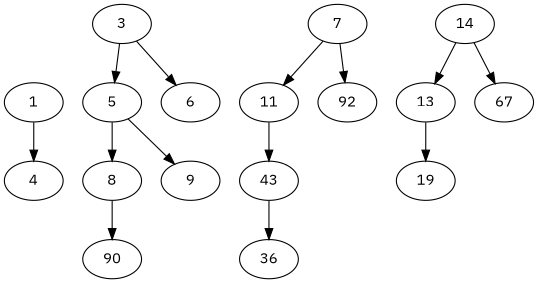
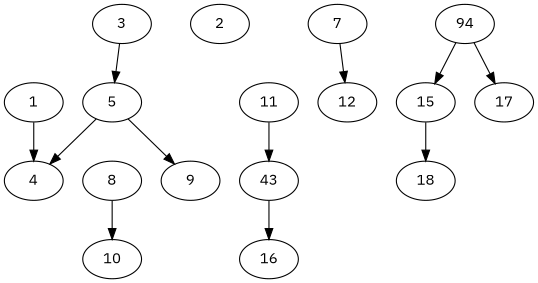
  digraph {
    fontname="IBM Plex Sans"
    node [alpha=0.10 fontname="IBM Plex Sans"]
    edge [fontname="IBM Plex Sans"]
    1 [expect_size=12791794109525802]
    4 [expect_size=185540296873580480]
+   2 [alpha=0.15 expect_size=3317249062469632000]
    3 [alpha=0.06 expect_size=3246685392717943]
    5 [alpha=0.06 expect_size=17492017434158818]
-   6 [alpha=0.16 expect_size=123556911338481872]
    8 [alpha=0.03 expect_size=1160554256881680384]
    9 [alpha=0.20 expect_size=335104254765274240]
    7 [alpha=0.18 expect_size=49086164146295248]
    11 [alpha=0.08 expect_size=4912997819459235]
-   12 [alpha=0.19 expect_size=195559785977833600 label=92]
-   10 [alpha=0.14 expect_size=2226254400368029 label=90]
+   12 [alpha=0.19 expect_size=195559785977833600]
+   10 [alpha=0.14 expect_size=2226254400368029]
    n13 [alpha=0.19 expect_size=1036692779934072 label=43]
-   16 [alpha=0.00 expect_size=5395406804215660544 label=36]
-   14 [alpha=0.14 expect_size=233502737011456960]
-   15 [expect_size=2974505852172799 label=13]
-   17 [alpha=0.12 expect_size=1303731014738463 label=67]
-   18 [alpha=0.19 expect_size=93788702549455824 label=19]
+   16 [alpha=0.00 expect_size=5395406804215660544]
+   14 [alpha=0.14 expect_size=233502737011456960 label=94]
+   15 [expect_size=2974505852172799]
+   17 [alpha=0.12 expect_size=1303731014738463]
+   18 [alpha=0.19 expect_size=93788702549455824]
    1 -> 4
    3 -> 5
-   3 -> 6
-   5 -> 8
+   5 -> 4
    5 -> 9
    8 -> 10
-   7 -> 11
    7 -> 12
    11 -> n13
    n13 -> 16
    14 -> 15
    14 -> 17
    15 -> 18
  }
